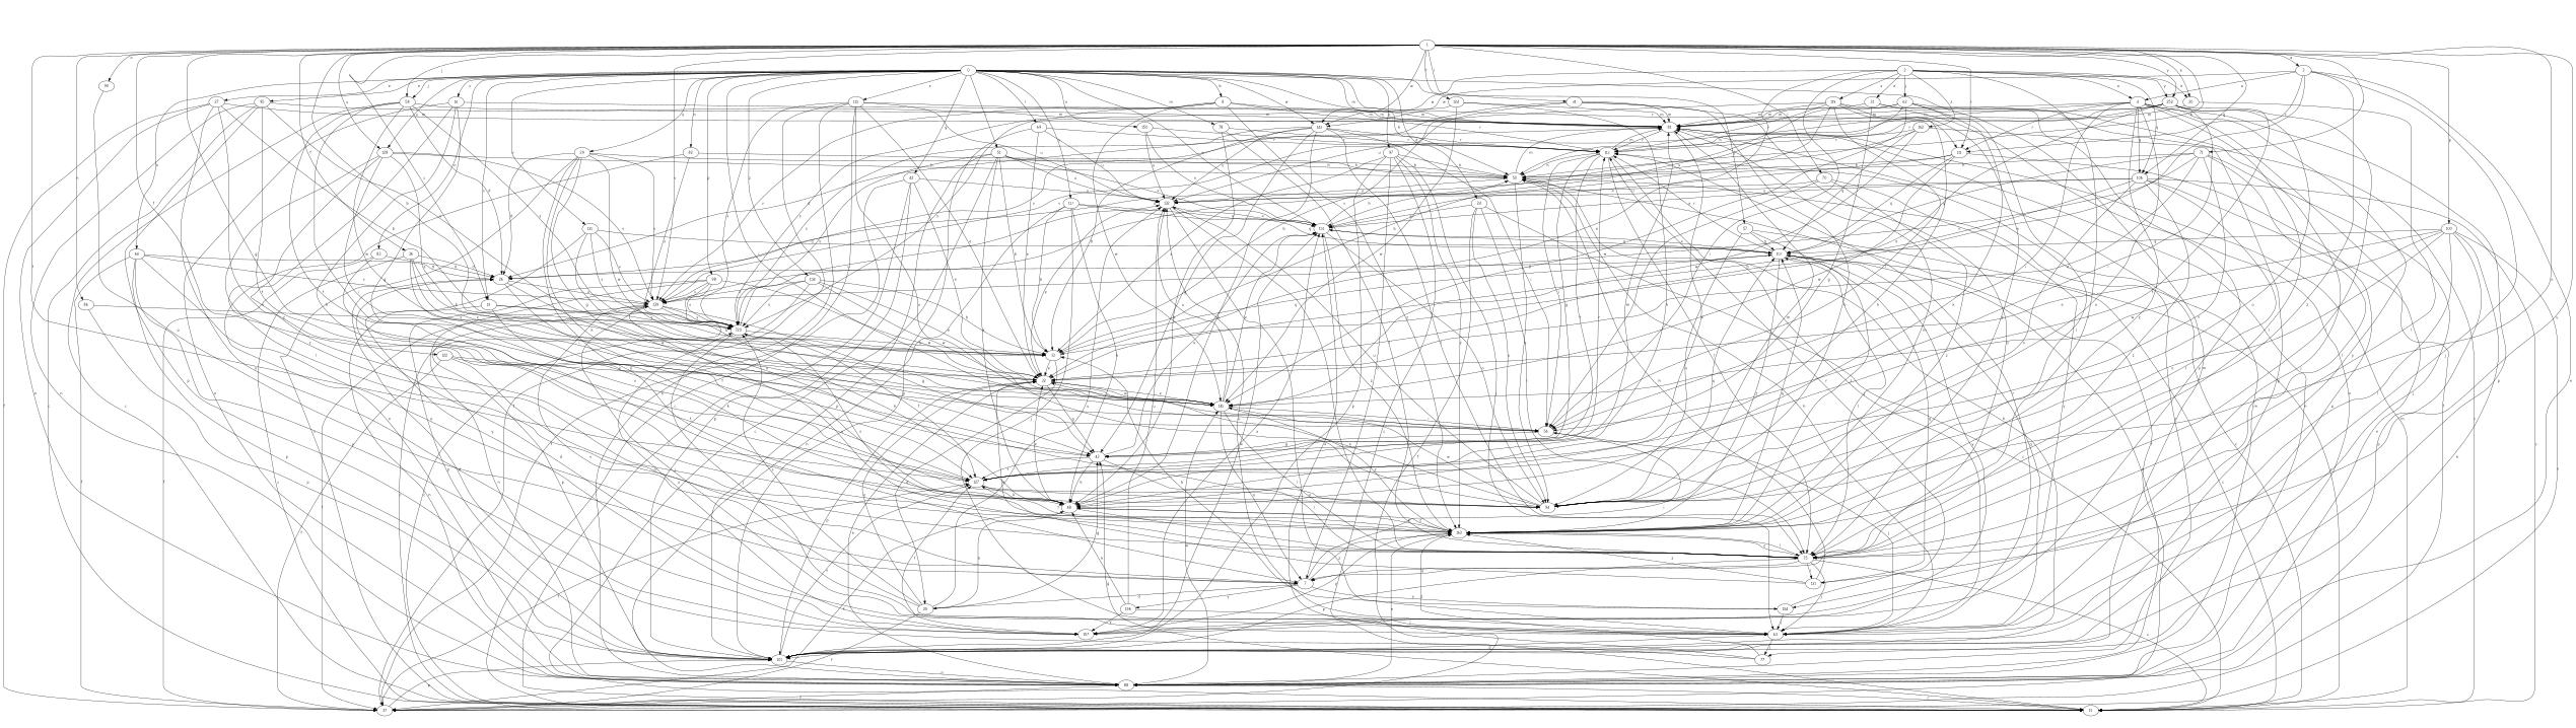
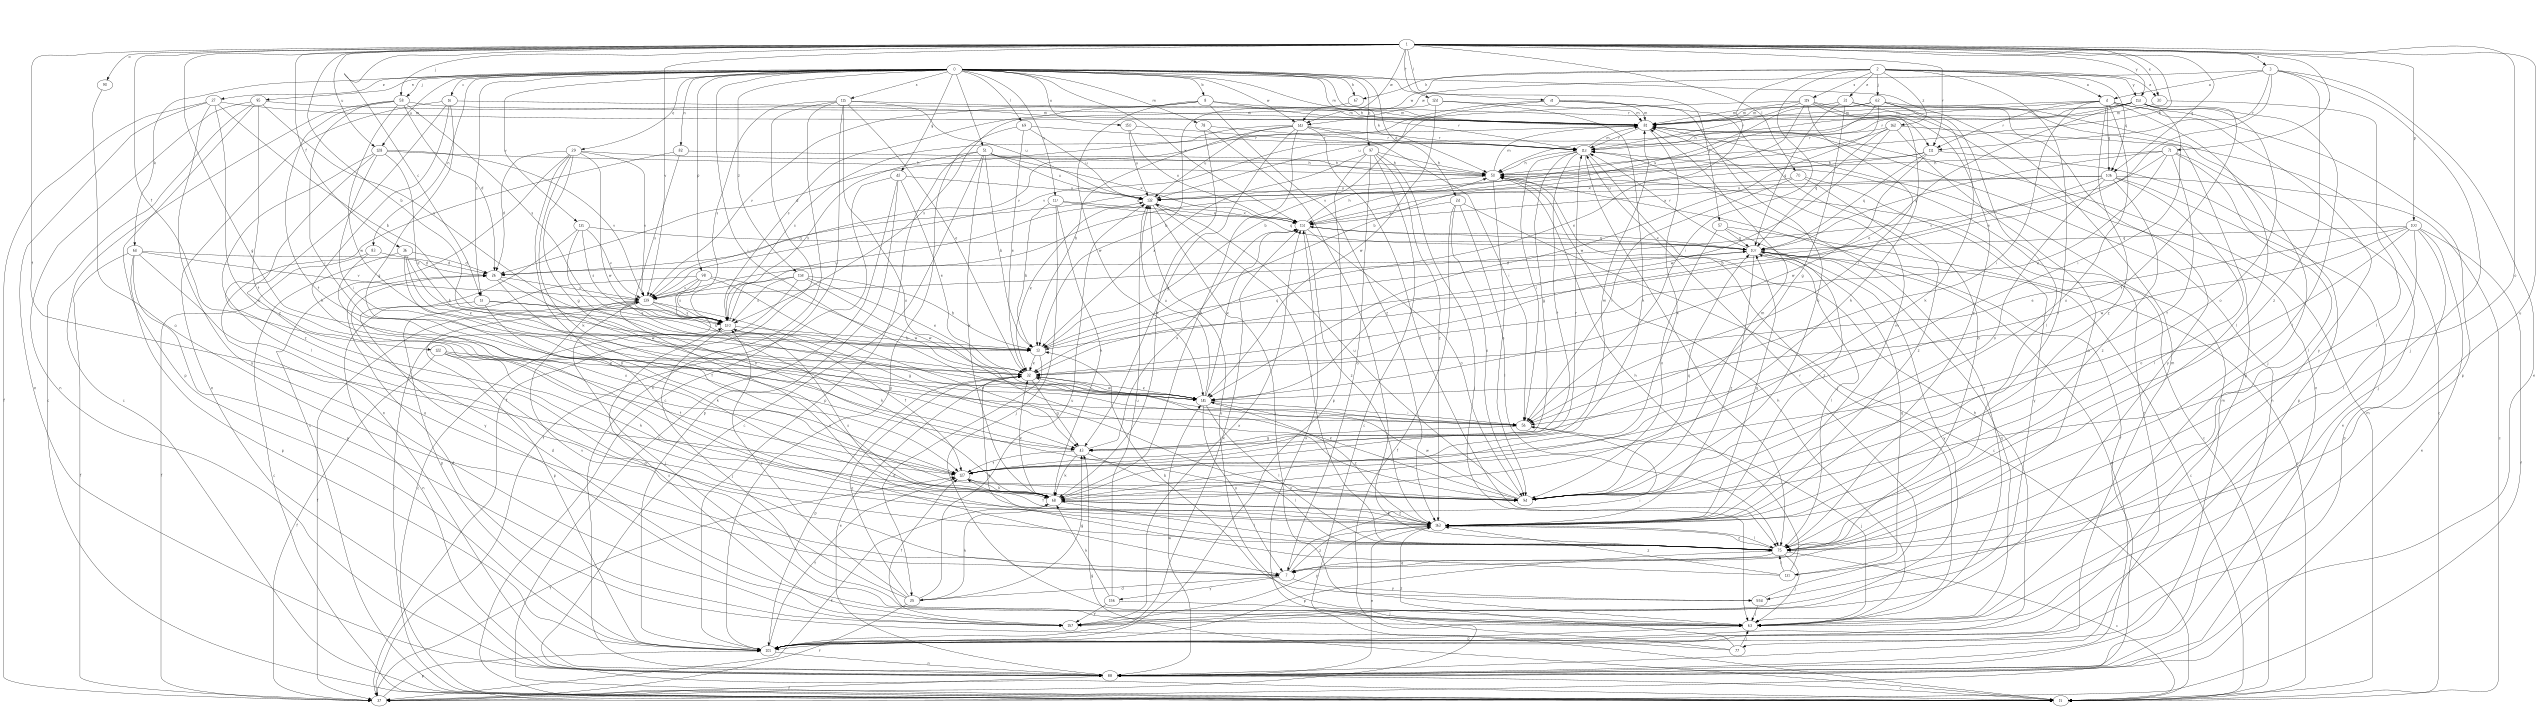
  strict digraph {
    fontname="Comic Neue"
    node [fontname="Comic Neue"]
    edge [fontname="Comic Neue"]
    0
    8
    16
    18
    24
    27
    29
    42
    50
    51
    56
    57
    58
    64
+   67
    69
    77
    78
    81
    82
    83
    n22 [label=95]
    97
    98
    111
    115
    117
    128
    135
    143
    150
    151
    158
    139
    163
    113
-   120 [label=720]
+   120
    145
    43
    88
    68
    13
    94
    75
    37
    19
    157
    7
    26
    32
    101
    132
    63
    107
    127
    1
    3
    30
    36
    70
    71
    74
-   86
    90
    100
    106
    122
    124
    131
-   152 [label=252]
+   152
    4
    25
    2
    31
    62
    119
    162
-   154
+   154 [label=554]
    156
    0 -> 8 [label=b]
    0 -> 16 [label=c]
    0 -> 18 [label=c]
    0 -> 24 [label=d]
    0 -> 27 [label=e]
    0 -> 29 [label=e]
    0 -> 42 [label=g]
    0 -> 50 [label=h]
    0 -> 51 [label=i]
    0 -> 56 [label=i]
    0 -> 57 [label=j]
    0 -> 58 [label=j]
    0 -> 64 [label=k]
+   0 -> 67 [label=k]
    0 -> 69 [label=l]
    0 -> 77 [label=m]
    0 -> 78 [label=m]
    0 -> 81 [label=m]
    0 -> 82 [label=n]
    0 -> 83 [label=n]
    0 -> n22 [label=n]
    0 -> 97 [label=p]
    0 -> 98 [label=p]
    0 -> 111 [label=r]
    0 -> 115 [label=s]
    0 -> 117 [label=s]
    0 -> 128 [label=u]
    0 -> 135 [label=v]
    0 -> 143 [label=w]
    0 -> 150 [label=x]
    0 -> 151 [label=x]
    0 -> 158 [label=z]
    8 -> 81 [label=m]
    8 -> 139 [label=v]
    8 -> 163 [label=z]
    8 -> 113 [label=r]
    8 -> 120 [label=s]
    8 -> 145 [label=w]
    16 -> 81 [label=m]
    16 -> 163 [label=z]
    16 -> 43 [label=g]
    16 -> 88 [label=n]
    16 -> 68 [label=k]
    18 -> 120 [label=s]
    18 -> 88 [label=n]
    18 -> 68 [label=k]
    18 -> 13 [label=b]
    24 -> 151 [label=x]
    24 -> 94 [label=o]
    24 -> 75 [label=l]
    24 -> 37 [label=f]
    24 -> 19 [label=c]
    27 -> 81 [label=m]
    27 -> 88 [label=n]
    27 -> 13 [label=b]
    27 -> 94 [label=o]
    27 -> 37 [label=f]
    27 -> 157 [label=y]
    29 -> 50 [label=h]
    29 -> 139 [label=v]
    29 -> 145 [label=w]
    29 -> 43 [label=g]
    29 -> 68 [label=k]
    29 -> 19 [label=c]
    29 -> 7 [label=a]
    29 -> 26 [label=d]
    42 -> 37 [label=f]
    42 -> 19 [label=c]
    42 -> 32 [label=e]
    42 -> 101 [label=p]
    42 -> 132 [label=u]
    50 -> 81 [label=m]
    50 -> 94 [label=o]
    50 -> 37 [label=f]
    50 -> 19 [label=c]
    50 -> 132 [label=u]
    51 -> 50 [label=h]
    51 -> 151 [label=x]
    51 -> 120 [label=s]
    51 -> 68 [label=k]
    51 -> 13 [label=b]
    51 -> 19 [label=c]
    51 -> 101 [label=p]
    51 -> 132 [label=u]
    56 -> 43 [label=g]
    56 -> 63 [label=j]
    57 -> 163 [label=z]
    57 -> 94 [label=o]
    57 -> 19 [label=c]
    57 -> 107 [label=q]
    58 -> 56 [label=i]
    58 -> 81 [label=m]
    58 -> 120 [label=s]
    58 -> 145 [label=w]
    58 -> 19 [label=c]
    58 -> 26 [label=d]
    58 -> 127 [label=t]
    64 -> 139 [label=v]
    64 -> 37 [label=f]
    64 -> 157 [label=y]
    64 -> 7 [label=a]
    64 -> 26 [label=d]
    64 -> 101 [label=p]
+   67 -> 13 [label=b]
    69 -> 113 [label=r]
    69 -> 32 [label=e]
    69 -> 101 [label=p]
    69 -> 132 [label=u]
    77 -> 151 [label=x]
    77 -> 163 [label=z]
    77 -> 26 [label=d]
-   63 -> 77 [label=j]
+   77 -> 63 [label=j]
    78 -> 113 [label=r]
    78 -> 68 [label=k]
    78 -> 75 [label=l]
    81 -> 113 [label=r]
    81 -> 88 [label=n]
    81 -> 68 [label=k]
    81 -> 26 [label=d]
    82 -> 50 [label=h]
    82 -> 120 [label=s]
    82 -> 88 [label=n]
    83 -> 94 [label=o]
    83 -> 37 [label=f]
    83 -> 26 [label=d]
    n22 -> 81 [label=m]
    n22 -> 120 [label=s]
    n22 -> 88 [label=n]
    n22 -> 19 [label=c]
    n22 -> 101 [label=p]
    n22 -> 127 [label=t]
    97 -> 50 [label=h]
    97 -> 163 [label=z]
    97 -> 13 [label=x]
    97 -> 19 [label=c]
    97 -> 7 [label=a]
    97 -> 101 [label=p]
    97 -> 63 [label=j]
    98 -> 139 [label=v]
    98 -> 120 [label=s]
    98 -> 145 [label=w]
-   98 -> 88 [label=n]
+   98 -> 94 [label=n]
    98 -> 19 [label=c]
    98 -> 101 [label=p]
    111 -> 50 [label=h]
    111 -> 151 [label=x]
    111 -> 145 [label=w]
    111 -> 101 [label=p]
    111 -> 107 [label=q]
-   115 -> 81 [label=m]
+   115 -> 81 [label=h]
    115 -> 120 [label=s]
    115 -> 88 [label=n]
    115 -> 94 [label=o]
    115 -> 37 [label=f]
    115 -> 19 [label=c]
    115 -> 32 [label=e]
    115 -> 132 [label=u]
    117 -> 151 [label=x]
-   117 -> 88 [label=n]
    117 -> 68 [label=k]
    117 -> 13 [label=b]
    117 -> 63 [label=j]
    117 -> 107 [label=q]
    128 -> 50 [label=h]
    128 -> 56 [label=i]
    128 -> 139 [label=v]
    128 -> 163 [label=z]
    128 -> 75 [label=l]
    128 -> 32 [label=e]
    135 -> 139 [label=v]
    135 -> 120 [label=s]
    135 -> 94 [label=o]
    135 -> 157 [label=y]
    135 -> 107 [label=q]
    143 -> 56 [label=i]
    143 -> 113 [label=r]
    143 -> 120 [label=s]
    143 -> 43 [label=g]
    143 -> 68 [label=k]
    143 -> 13 [label=b]
    143 -> 75 [label=l]
    143 -> 132 [label=u]
    150 -> 151 [label=x]
    150 -> 113 [label=r]
    150 -> 132 [label=u]
    151 -> 50 [label=h]
    151 -> 163 [label=z]
    151 -> 94 [label=o]
    151 -> 107 [label=q]
    158 -> 139 [label=v]
    158 -> 120 [label=s]
    158 -> 145 [label=w]
    158 -> 13 [label=b]
    158 -> 19 [label=c]
    158 -> 32 [label=e]
    139 -> 120 [label=s]
    139 -> 43 [label=g]
    139 -> 68 [label=k]
    139 -> 37 [label=f]
    139 -> 101 [label=p]
    139 -> 63 [label=j]
    163 -> 81 [label=m]
    163 -> 120 [label=s]
    163 -> 88 [label=n]
    163 -> 68 [label=k]
    163 -> 75 [label=l]
    163 -> 157 [label=y]
    163 -> 107 [label=q]
    163 -> 127 [label=t]
    113 -> 50 [label=h]
    113 -> 56 [label=i]
    113 -> 81 [label=m]
    113 -> 43 [label=g]
    113 -> 75 [label=l]
    113 -> 63 [label=j]
    113 -> 127 [label=t]
    120 -> 13 [label=b]
    120 -> 132 [label=u]
    120 -> 63 [label=j]
    120 -> 127 [label=t]
    145 -> 56 [label=i]
    145 -> 151 [label=x]
    145 -> 163 [label=z]
    145 -> 75 [label=l]
    145 -> 7 [label=a]
    145 -> 32 [label=e]
    145 -> 132 [label=u]
    43 -> 151 [label=x]
    43 -> 68 [label=k]
    43 -> 75 [label=l]
    43 -> 127 [label=t]
    88 -> 81 [label=m]
    88 -> 113 [label=r]
    88 -> 145 [label=w]
    88 -> 37 [label=f]
    88 -> 19 [label=c]
    88 -> 32 [label=e]
    68 -> 163 [label=z]
    68 -> 75 [label=l]
    68 -> 37 [label=f]
    68 -> 32 [label=e]
    13 -> 32 [label=e]
    13 -> 107 [label=q]
    13 -> 25 [label=d]
    94 -> 81 [label=m]
    94 -> 145 [label=w]
    94 -> 32 [label=e]
    94 -> 132 [label=u]
    94 -> 107 [label=q]
    75 -> 139 [label=v]
    75 -> 163 [label=z]
    75 -> 19 [label=c]
    75 -> 7 [label=a]
    75 -> 101 [label=p]
    75 -> 63 [label=j]
    37 -> 101 [label=p]
    37 -> 127 [label=t]
    19 -> 81 [label=m]
    19 -> 43 [label=g]
    157 -> 151 [label=x]
    157 -> 120 [label=s]
    157 -> 127 [label=t]
    7 -> 56 [label=i]
    7 -> 163 [label=z]
    7 -> 25 [label=d]
    7 -> 154 [label=y]
    7 -> 156 [label=y]
    26 -> 139 [label=v]
    26 -> 145 [label=w]
    26 -> 127 [label=t]
    32 -> 145 [label=w]
    32 -> 43 [label=g]
    32 -> 101 [label=p]
    101 -> 50 [label=h]
    101 -> 151 [label=x]
    101 -> 88 [label=n]
    101 -> 127 [label=t]
    132 -> 151 [label=x]
    132 -> 75 [label=l]
    132 -> 32 [label=e]
    132 -> 63 [label=j]
    63 -> 50 [label=h]
    63 -> 113 [label=r]
    63 -> 26 [label=d]
    63 -> 101 [label=p]
    63 -> 132 [label=u]
    63 -> 107 [label=q]
    107 -> 151 [label=x]
    107 -> 163 [label=z]
    107 -> 113 [label=r]
    107 -> 88 [label=n]
    107 -> 75 [label=l]
    107 -> 19 [label=c]
    107 -> 157 [label=y]
    107 -> 26 [label=d]
    127 -> 81 [label=m]
    127 -> 113 [label=r]
    127 -> 68 [label=k]
    127 -> 94 [label=o]
    1 -> 18 [label=c]
    1 -> 50 [label=h]
    1 -> 58 [label=j]
    1 -> 111 [label=r]
    1 -> 128 [label=u]
    1 -> 143 [label=w]
    1 -> 139 [label=v]
    1 -> 43 [label=g]
    1 -> 13 [label=b]
    1 -> 94 [label=o]
    1 -> 127 [label=t]
    1 -> 3 [label=a]
    1 -> 30 [label=e]
    1 -> 36 [label=f]
    1 -> 70 [label=l]
    1 -> 71 [label=l]
    1 -> 74 [label=l]
-   1 -> 86 [label=n]
    1 -> 90 [label=o]
    1 -> 100 [label=p]
    1 -> 106 [label=q]
    1 -> 122 [label=t]
    1 -> 124 [label=t]
    1 -> 131 [label=u]
    1 -> 152 [label=y]
    3 -> 111 [label=r]
    3 -> 143 [label=w]
    3 -> 163 [label=z]
    3 -> 88 [label=n]
    3 -> 32 [label=e]
    3 -> 63 [label=j]
    3 -> 4 [label=a]
    30 -> 81 [label=m]
    30 -> 75 [label=l]
    36 -> 56 [label=i]
    36 -> 13 [label=b]
    36 -> 19 [label=c]
    36 -> 26 [label=d]
    36 -> 32 [label=e]
    70 -> 56 [label=i]
    70 -> 163 [label=z]
    70 -> 157 [label=y]
    70 -> 132 [label=u]
    71 -> 50 [label=h]
    71 -> 139 [label=v]
    71 -> 75 [label=l]
    71 -> 32 [label=e]
    71 -> 63 [label=j]
    71 -> 107 [label=q]
    71 -> 127 [label=t]
    74 -> 81 [label=m]
    74 -> 139 [label=v]
    74 -> 13 [label=b]
    74 -> 94 [label=o]
    74 -> 7 [label=a]
-   86 -> 120 [label=s]
-   86 -> 101 [label=p]
    90 -> 7 [label=a]
    100 -> 145 [label=w]
    100 -> 88 [label=n]
    100 -> 94 [label=o]
    100 -> 75 [label=l]
    100 -> 37 [label=f]
    100 -> 32 [label=e]
    100 -> 101 [label=p]
    100 -> 107 [label=q]
    106 -> 151 [label=x]
    106 -> 163 [label=z]
    106 -> 88 [label=n]
    106 -> 13 [label=b]
    106 -> 94 [label=o]
    106 -> 75 [label=l]
    106 -> 19 [label=c]
    106 -> 132 [label=u]
+   122 -> 68 [label=k]
    122 -> 37 [label=f]
    122 -> 7 [label=a]
    122 -> 32 [label=e]
    122 -> 127 [label=t]
    124 -> 81 [label=m]
    124 -> 120 [label=s]
    124 -> 145 [label=w]
    124 -> 68 [label=k]
    131 -> 50 [label=h]
    131 -> 163 [label=z]
-   75 -> 131 [label=l]
+   131 -> 75 [label=l]
    131 -> 32 [label=e]
    131 -> 107 [label=q]
    152 -> 50 [label=h]
    152 -> 56 [label=i]
    152 -> 81 [label=m]
    152 -> 113 [label=r]
    152 -> 94 [label=o]
    152 -> 75 [label=l]
    152 -> 32 [label=e]
    152 -> 127 [label=t]
    4 -> 56 [label=i]
    4 -> 81 [label=m]
    4 -> 111 [label=r]
    4 -> 163 [label=z]
    4 -> 94 [label=o]
    4 -> 75 [label=l]
-   4 -> 37 [label=f]
    4 -> 101 [label=p]
    4 -> 132 [label=u]
    4 -> 106 [label=q]
    4 -> 154 [label=y]
    25 -> 139 [label=v]
    25 -> 120 [label=s]
    25 -> 43 [label=g]
    25 -> 68 [label=k]
    25 -> 37 [label=f]
    25 -> 32 [label=e]
    25 -> 132 [label=u]
    2 -> 56 [label=i]
+   2 -> 67 [label=k]
    2 -> 143 [label=w]
    2 -> 75 [label=l]
    2 -> 32 [label=e]
    2 -> 30 [label=e]
    2 -> 106 [label=q]
    2 -> 152 [label=y]
    2 -> 4 [label=a]
    2 -> 31 [label=e]
    2 -> 62 [label=j]
    2 -> 119 [label=s]
    2 -> 162 [label=z]
    31 -> 81 [label=m]
    31 -> 43 [label=g]
    31 -> 88 [label=n]
    31 -> 157 [label=y]
+   31 -> 107 [label=q]
    62 -> 81 [label=m]
    62 -> 151 [label=x]
    62 -> 139 [label=v]
    62 -> 145 [label=w]
    62 -> 68 [label=k]
    62 -> 75 [label=l]
    62 -> 63 [label=j]
    119 -> 56 [label=i]
    119 -> 81 [label=m]
    119 -> 139 [label=v]
    119 -> 163 [label=z]
    119 -> 113 [label=r]
    119 -> 68 [label=k]
    119 -> 13 [label=b]
    119 -> 101 [label=p]
    162 -> 113 [label=r]
    162 -> 145 [label=w]
    162 -> 19 [label=c]
+   162 -> 7 [label=a]
    162 -> 26 [label=d]
    162 -> 107 [label=q]
    154 -> 113 [label=r]
    154 -> 13 [label=b]
    154 -> 63 [label=j]
    156 -> 68 [label=k]
    156 -> 157 [label=y]
    156 -> 132 [label=u]
    156 -> 63 [label=j]
  }
